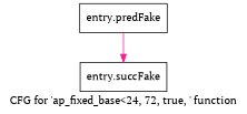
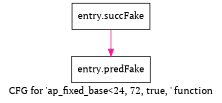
  digraph {
    label="CFG for 'ap_fixed_base\<24, 72, true, ' function"
    fontname="PT Serif"
    node [shape=record fontname="PT Serif"]
    n1 [label="{entry.predFake}"]
    n2 [filename="/tools/Xilinx/Vitis_HLS/2022.1/include/ap_fixed_base.h" label="{entry.succFake}" linenumber=576]
-   n1 -> n2 [execusionnum=6400 filename="/tools/Xilinx/Vitis_HLS/2022.1/include/ap_fixed_base.h" color=deeppink fontname="PT Serif"]
+   n2 -> n1 [execusionnum=6400 filename="/tools/Xilinx/Vitis_HLS/2022.1/include/ap_fixed_base.h" color=deeppink fontname="PT Serif"]
  }
